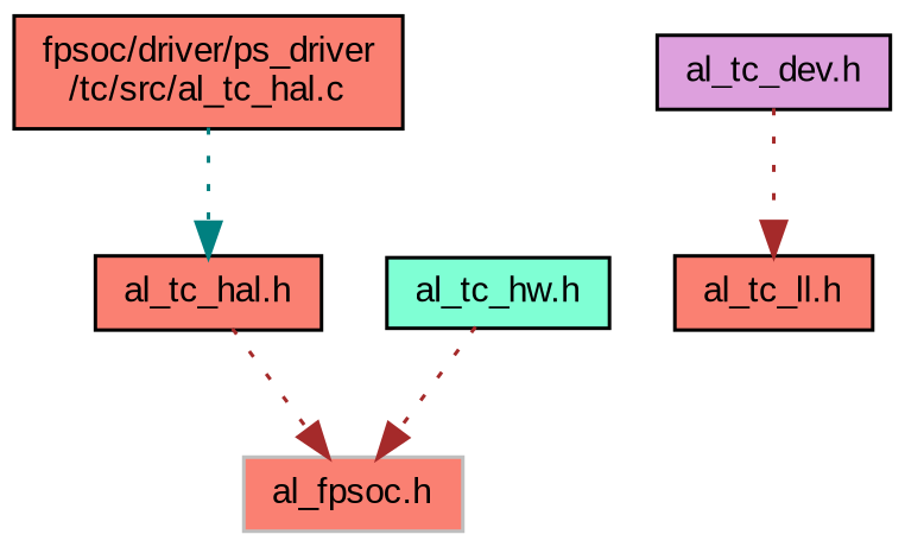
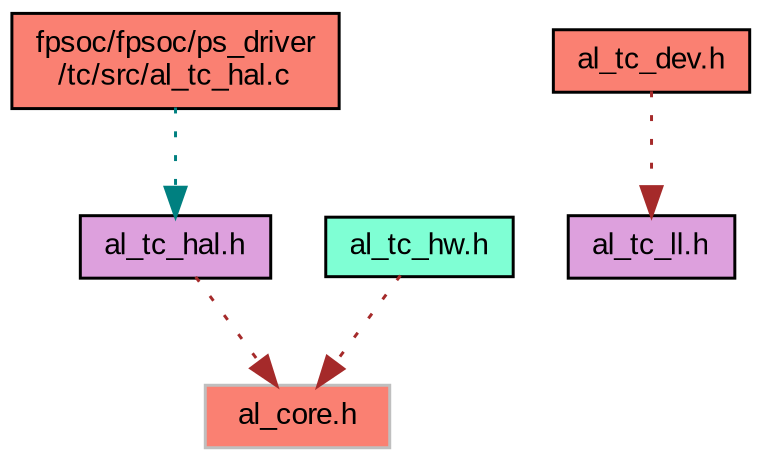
  digraph {
    fontname="Liberation Sans"
    node [color=black fillcolor=salmon fontname="Liberation Sans" fontsize=10 shape=record style=filled]
    edge [color=brown fontname="Liberation Sans" fontsize=10 labelfontname=Helvetica labelfontsize=10 style=dotted]
-   n1 [fontcolor=black height=0.2 label="fpsoc/driver/ps_driver\l/tc/src/al_tc_hal.c" width=0.4]
-   n2 [height=0.2 label="al_tc_hal.h" width=0.4]
-   n3 [color=grey75 height=0.2 label="al_fpsoc.h" width=0.4]
-   n4 [fillcolor=plum height=0.2 label="al_tc_dev.h" width=0.4]
-   n5 [height=0.2 label="al_tc_ll.h" width=0.4]
+   n1 [fontcolor=black height=0.2 label="fpsoc/fpsoc/ps_driver\l/tc/src/al_tc_hal.c" width=0.4]
+   n2 [fillcolor=plum height=0.2 label="al_tc_hal.h" width=0.4]
+   n3 [color=grey75 height=0.2 label="al_core.h" width=0.4]
+   n4 [height=0.2 label="al_tc_dev.h" width=0.4]
+   n5 [fillcolor=plum height=0.2 label="al_tc_ll.h" width=0.4]
    n6 [fillcolor=aquamarine height=0.2 label="al_tc_hw.h" width=0.4]
    n1 -> n2 [color=teal]
    n2 -> n3
    n4 -> n5
    n6 -> n3
  }
